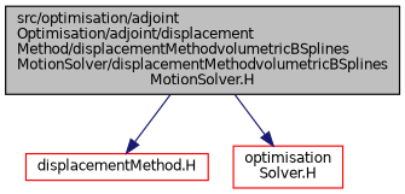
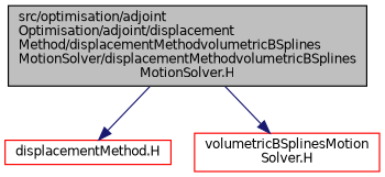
  digraph {
    node [color=red fontname=Helvetica fontsize=10 shape=record]
    edge [color=midnightblue fontname=Helvetica fontsize=10 labelfontname=Helvetica labelfontsize=10 style=solid]
    n1 [color=black fillcolor=grey75 fontcolor=black height=0.2 label="src/optimisation/adjoint\lOptimisation/adjoint/displacement\lMethod/displacementMethodvolumetricBSplines\lMotionSolver/displacementMethodvolumetricBSplines\lMotionSolver.H" style=filled width=0.4]
    n2 [height=0.2 label="displacementMethod.H" width=0.4]
-   n3 [height=0.2 label="optimisation\lSolver.H" width=0.4]
+   n3 [height=0.2 label="volumetricBSplinesMotion\lSolver.H" width=0.4]
    n1 -> n2
    n1 -> n3
  }
